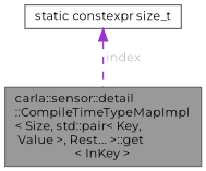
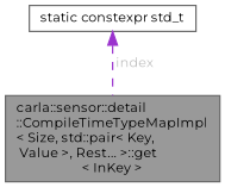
  digraph {
    fontname=Montserrat
    node [color=gray40 fontname=Montserrat fontsize=10 shape=box style=filled]
    n1 [fillcolor=grey60 fontcolor=black height=0.2 label="carla::sensor::detail\l::CompileTimeTypeMapImpl\l\< Size, std::pair\< Key,\l Value \>, Rest... \>::get\l\< InKey \>" width=0.4]
-   n2 [fillcolor=white height=0.2 label="static constexpr size_t" width=0.4]
+   n2 [fillcolor=white height=0.2 label="static constexpr std_t" width=0.4]
    n2 -> n1 [color=darkorchid3 dir=back fontcolor=grey fontname=Montserrat fontsize=10 label=" index" labelfontname=Helvetica labelfontsize=10 style=dashed]
  }
